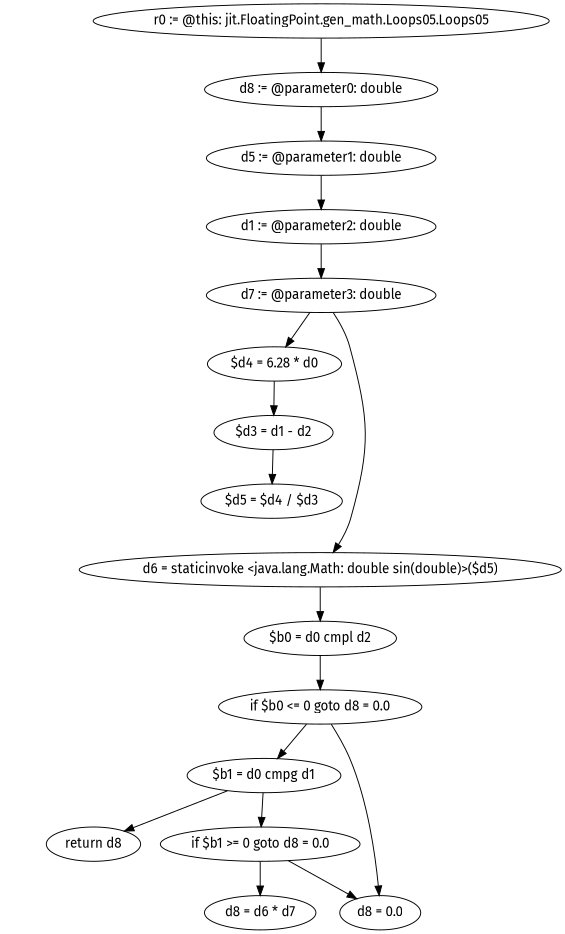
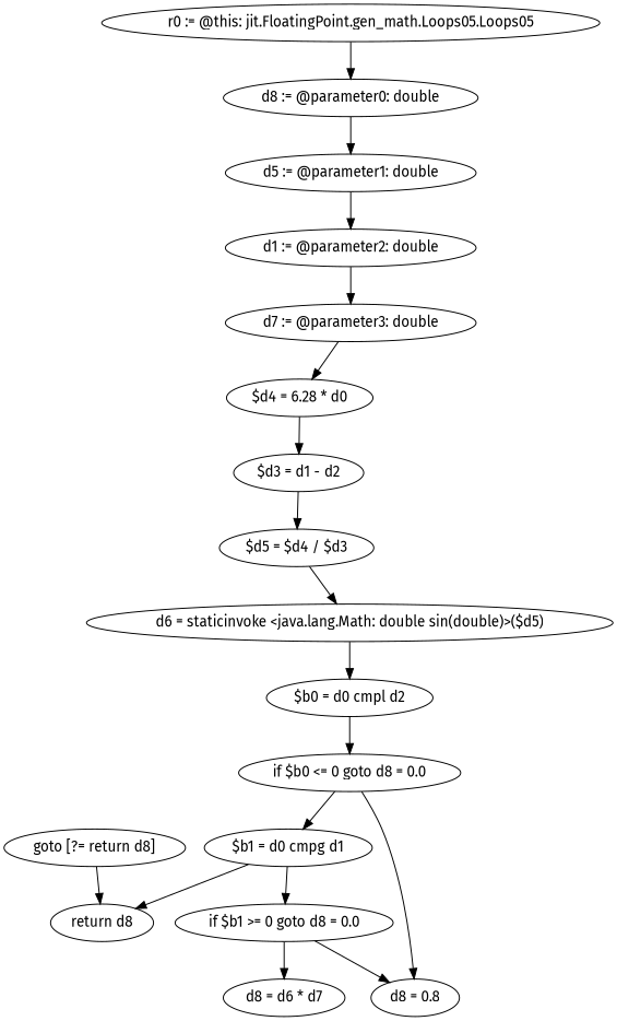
  digraph {
    fontname="Fira Sans"
    node [fontname="Fira Sans"]
    edge [fontname="Fira Sans"]
    n1 [label="d8 := @parameter0: double"]
    "r0 := @this: jit.FloatingPoint.gen_math.Loops05.Loops05"
    n3 [label="d5 := @parameter1: double"]
    "d1 := @parameter2: double"
    "d7 := @parameter3: double"
    "$d4 = 6.28 * d0"
    "$d3 = d1 - d2"
    "$d5 = $d4 / $d3"
    "d6 = staticinvoke <java.lang.Math: double sin(double)>($d5)"
    "$b0 = d0 cmpl d2"
    "if $b0 <= 0 goto d8 = 0.0"
    "$b1 = d0 cmpg d1"
-   "d8 = 0.0"
+   "d8 = 0.0" [label="d8 = 0.8"]
    "if $b1 >= 0 goto d8 = 0.0"
    "return d8"
    "d8 = d6 * d7"
+   "goto [?= return d8]"
    n1 -> n3
    "r0 := @this: jit.FloatingPoint.gen_math.Loops05.Loops05" -> n1
    n3 -> "d1 := @parameter2: double"
    "d1 := @parameter2: double" -> "d7 := @parameter3: double"
    "d7 := @parameter3: double" -> "$d4 = 6.28 * d0"
    "$d4 = 6.28 * d0" -> "$d3 = d1 - d2"
    "$d3 = d1 - d2" -> "$d5 = $d4 / $d3"
-   "d7 := @parameter3: double" -> "d6 = staticinvoke <java.lang.Math: double sin(double)>($d5)"
+   "$d5 = $d4 / $d3" -> "d6 = staticinvoke <java.lang.Math: double sin(double)>($d5)"
    "d6 = staticinvoke <java.lang.Math: double sin(double)>($d5)" -> "$b0 = d0 cmpl d2"
    "$b0 = d0 cmpl d2" -> "if $b0 <= 0 goto d8 = 0.0"
    "if $b0 <= 0 goto d8 = 0.0" -> "$b1 = d0 cmpg d1"
    "if $b0 <= 0 goto d8 = 0.0" -> "d8 = 0.0"
    "$b1 = d0 cmpg d1" -> "if $b1 >= 0 goto d8 = 0.0"
    "$b1 = d0 cmpg d1" -> "return d8"
    "if $b1 >= 0 goto d8 = 0.0" -> "d8 = 0.0"
    "if $b1 >= 0 goto d8 = 0.0" -> "d8 = d6 * d7"
+   "goto [?= return d8]" -> "return d8"
  }
